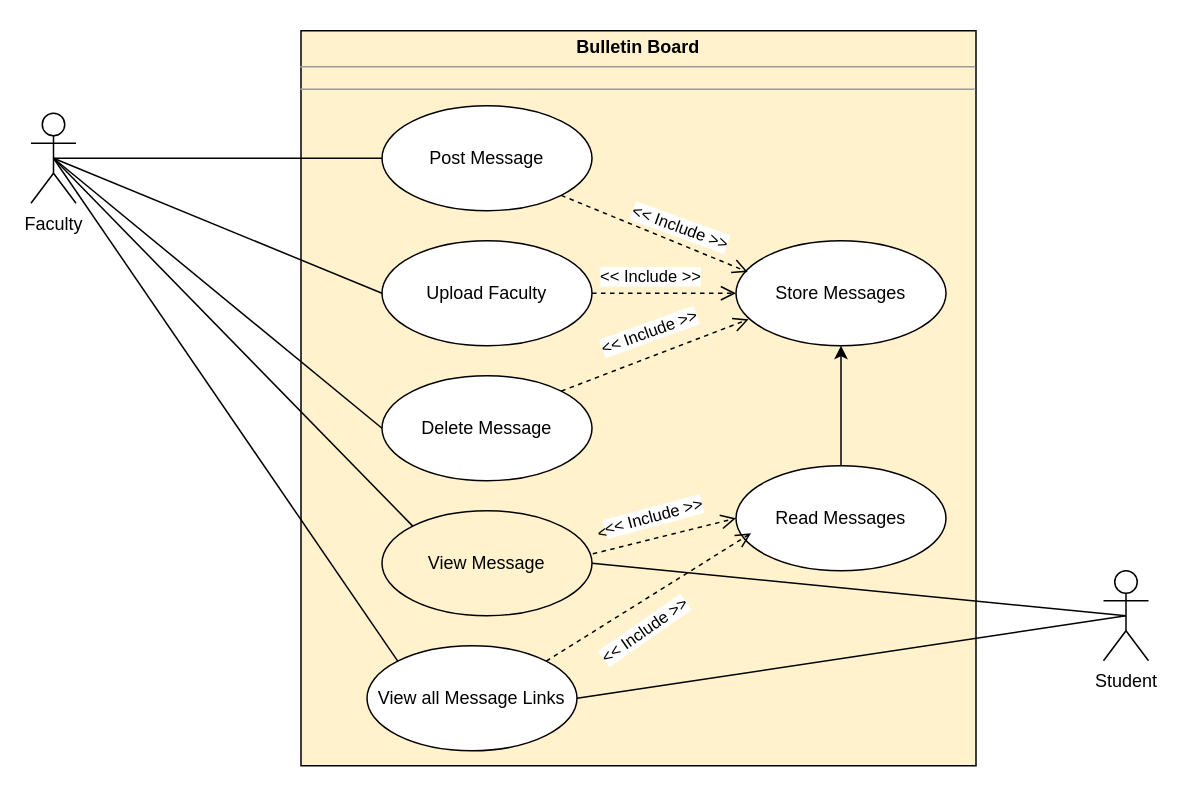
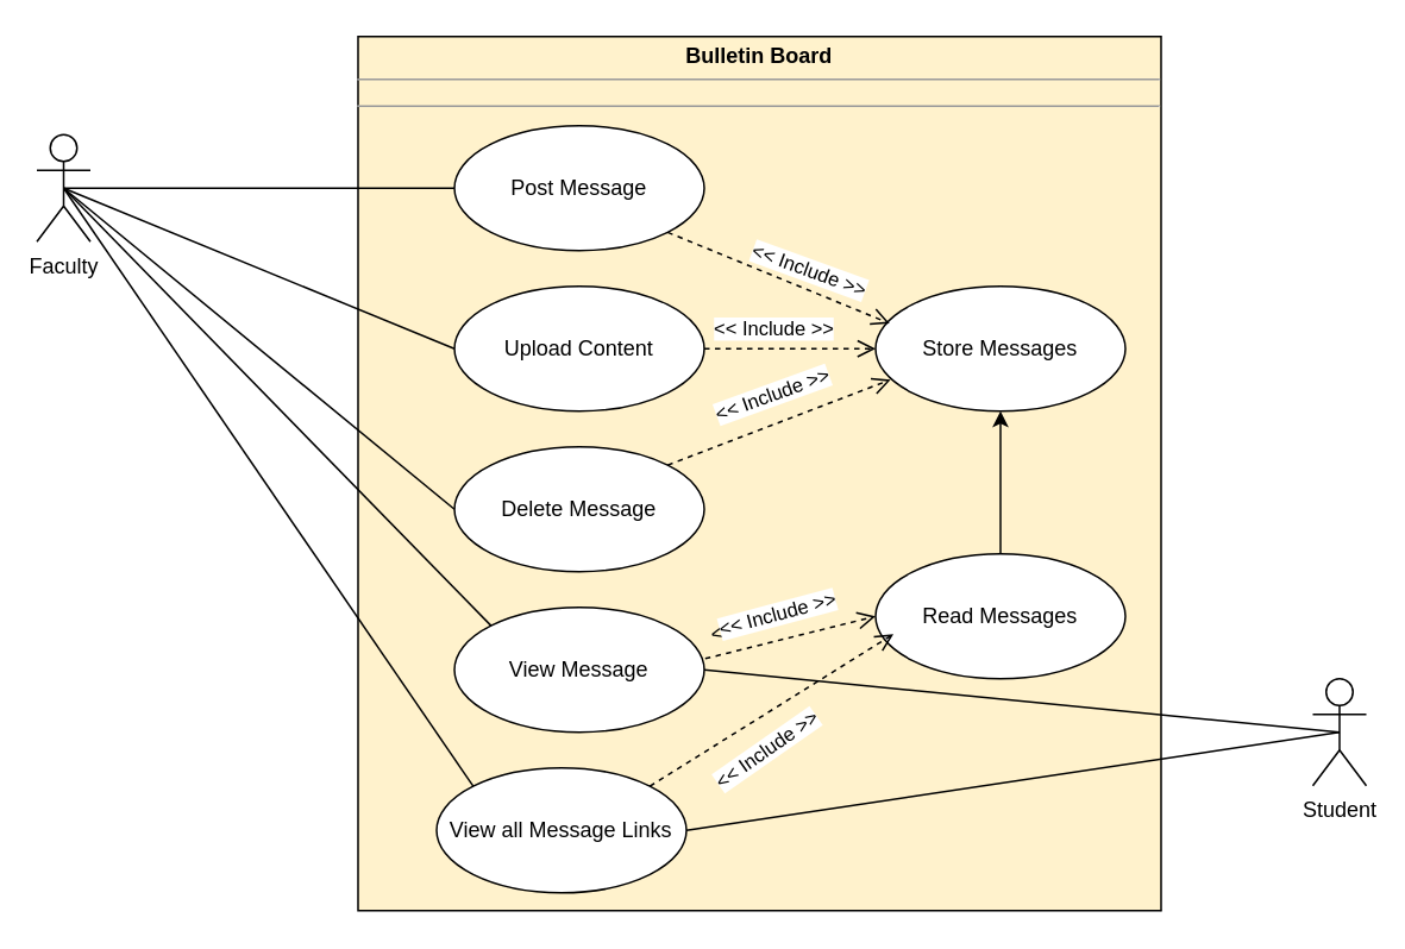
  <mxCell id="0" />
  <mxCell id="1" parent="0" />
  <mxCell id="2" style="edgeStyle=none;html=1;exitX=1;exitY=1;exitDx=0;exitDy=0;" parent="1" source="3" edge="1"><mxGeometry relative="1" as="geometry"><mxPoint x="430.333" y="270.167" as="targetPoint" /></mxGeometry></mxCell>
  <mxCell id="3" value="&lt;p style=&quot;margin:0px;margin-top:4px;text-align:center;&quot;&gt;&lt;b&gt;Bulletin Board&lt;/b&gt;&lt;/p&gt;&lt;hr size=&quot;1&quot;&gt;&lt;div style=&quot;height:2px;&quot;&gt;&lt;/div&gt;&lt;hr size=&quot;1&quot;&gt;&lt;div style=&quot;height:2px;&quot;&gt;&lt;/div&gt;" style="verticalAlign=top;align=left;overflow=fill;fontSize=12;fontFamily=Helvetica;html=1;fillColor=#fff2cc;" parent="1" vertex="1"><mxGeometry x="200" y="20" width="450" height="490" as="geometry" /></mxCell>
  <mxCell id="4" value="" style="html=1;entryX=0;entryY=0.5;entryDx=0;entryDy=0;movable=1;resizable=1;rotatable=1;deletable=1;editable=1;connectable=1;endArrow=none;endFill=0;exitX=0.5;exitY=0.5;exitDx=0;exitDy=0;exitPerimeter=0;" parent="1" source="5" target="6" edge="1"><mxGeometry relative="1" as="geometry" /></mxCell>
  <mxCell id="5" value="Faculty" style="shape=umlActor;verticalLabelPosition=bottom;verticalAlign=top;html=1;" parent="1" vertex="1"><mxGeometry x="20" y="75" width="30" height="60" as="geometry" /></mxCell>
  <mxCell id="6" value="Post Message" style="ellipse;whiteSpace=wrap;html=1;" parent="1" vertex="1"><mxGeometry x="254" y="70" width="140" height="70" as="geometry" /></mxCell>
- <mxCell id="7" value="View Message" style="ellipse;whiteSpace=wrap;html=1;fillColor=#fff2cc;" parent="1" vertex="1"><mxGeometry x="254" y="340" width="140" height="70" as="geometry" /></mxCell>
+ <mxCell id="7" value="View Message" style="ellipse;whiteSpace=wrap;html=1;" parent="1" vertex="1"><mxGeometry x="254" y="340" width="140" height="70" as="geometry" /></mxCell>
  <mxCell id="8" value="Student" style="shape=umlActor;verticalLabelPosition=bottom;verticalAlign=top;html=1;" parent="1" vertex="1"><mxGeometry x="735" y="380" width="30" height="60" as="geometry" /></mxCell>
  <mxCell id="9" value="View all Message Links" style="ellipse;whiteSpace=wrap;html=1;" parent="1" vertex="1"><mxGeometry x="244" y="430" width="140" height="70" as="geometry" /></mxCell>
  <mxCell id="10" value="" style="html=1;movable=1;resizable=1;rotatable=1;deletable=1;editable=1;connectable=1;endArrow=none;endFill=0;exitX=0.5;exitY=0.5;exitDx=0;exitDy=0;exitPerimeter=0;entryX=1;entryY=0.5;entryDx=0;entryDy=0;" parent="1" source="8" target="7" edge="1"><mxGeometry relative="1" as="geometry"><mxPoint x="50" y="200" as="sourcePoint" /><mxPoint x="190" y="215" as="targetPoint" /></mxGeometry></mxCell>
  <mxCell id="11" value="" style="html=1;movable=1;resizable=1;rotatable=1;deletable=1;editable=1;connectable=1;endArrow=none;endFill=0;entryX=0;entryY=0;entryDx=0;entryDy=0;exitX=0.5;exitY=0.5;exitDx=0;exitDy=0;exitPerimeter=0;" parent="1" source="5" target="7" edge="1"><mxGeometry relative="1" as="geometry"><mxPoint x="50" y="100" as="sourcePoint" /><mxPoint x="200" y="125" as="targetPoint" /></mxGeometry></mxCell>
  <mxCell id="12" value="" style="html=1;movable=1;resizable=1;rotatable=1;deletable=1;editable=1;connectable=1;endArrow=none;endFill=0;entryX=0;entryY=0;entryDx=0;entryDy=0;exitX=0.5;exitY=0.5;exitDx=0;exitDy=0;exitPerimeter=0;" parent="1" source="5" target="9" edge="1"><mxGeometry relative="1" as="geometry"><mxPoint x="40" y="90" as="sourcePoint" /><mxPoint x="220.503" y="200.251" as="targetPoint" /></mxGeometry></mxCell>
  <mxCell id="13" value="" style="html=1;movable=1;resizable=1;rotatable=1;deletable=1;editable=1;connectable=1;endArrow=none;endFill=0;exitX=0.5;exitY=0.5;exitDx=0;exitDy=0;exitPerimeter=0;entryX=1;entryY=0.5;entryDx=0;entryDy=0;" parent="1" source="8" target="9" edge="1"><mxGeometry relative="1" as="geometry"><mxPoint x="45" y="210" as="sourcePoint" /><mxPoint x="200" y="225" as="targetPoint" /></mxGeometry></mxCell>
  <mxCell id="14" value="Delete Message" style="ellipse;whiteSpace=wrap;html=1;" parent="1" vertex="1"><mxGeometry x="254" y="250" width="140" height="70" as="geometry" /></mxCell>
- <mxCell id="15" value="Upload Faculty" style="ellipse;whiteSpace=wrap;html=1;" parent="1" vertex="1"><mxGeometry x="254" y="160" width="140" height="70" as="geometry" /></mxCell>
+ <mxCell id="15" value="Upload Content" style="ellipse;whiteSpace=wrap;html=1;" parent="1" vertex="1"><mxGeometry x="254" y="160" width="140" height="70" as="geometry" /></mxCell>
  <mxCell id="16" value="" style="html=1;entryX=0;entryY=0.5;entryDx=0;entryDy=0;movable=1;resizable=1;rotatable=1;deletable=1;editable=1;connectable=1;endArrow=none;endFill=0;exitX=0.5;exitY=0.5;exitDx=0;exitDy=0;exitPerimeter=0;" parent="1" source="5" target="14" edge="1"><mxGeometry relative="1" as="geometry"><mxPoint x="-10" y="90" as="sourcePoint" /><mxPoint x="250" y="115" as="targetPoint" /></mxGeometry></mxCell>
  <mxCell id="17" value="" style="html=1;entryX=0;entryY=0.5;entryDx=0;entryDy=0;movable=1;resizable=1;rotatable=1;deletable=1;editable=1;connectable=1;endArrow=none;endFill=0;exitX=0.5;exitY=0.5;exitDx=0;exitDy=0;exitPerimeter=0;" parent="1" source="5" target="15" edge="1"><mxGeometry relative="1" as="geometry"><mxPoint x="45" y="100" as="sourcePoint" /><mxPoint x="250" y="115" as="targetPoint" /></mxGeometry></mxCell>
  <mxCell id="18" value="Store Messages" style="ellipse;whiteSpace=wrap;html=1;" parent="1" vertex="1"><mxGeometry x="490" y="160" width="140" height="70" as="geometry" /></mxCell>
  <mxCell id="19" value="&amp;lt;&amp;lt; include &amp;gt;&amp;gt;" style="text;html=1;align=center;rotation=-15;" parent="1" vertex="1"><mxGeometry x="340" y="332.5" width="184" height="25" as="geometry" /></mxCell>
  <mxCell id="20" value="" style="edgeStyle=none;html=1;" parent="1" source="21" target="18" edge="1"><mxGeometry relative="1" as="geometry" /></mxCell>
  <mxCell id="21" value="Read Messages" style="ellipse;whiteSpace=wrap;html=1;" parent="1" vertex="1"><mxGeometry x="490" y="310" width="140" height="70" as="geometry" /></mxCell>
  <mxCell id="22" value="" style="endArrow=open;startArrow=none;endFill=0;startFill=0;endSize=8;html=1;verticalAlign=bottom;dashed=1;labelBackgroundColor=none;exitX=1;exitY=1;exitDx=0;exitDy=0;entryX=0.056;entryY=0.297;entryDx=0;entryDy=0;entryPerimeter=0;" edge="1" parent="1" source="6" target="18"><mxGeometry x="0.048" y="8" width="160" relative="1" as="geometry"><mxPoint x="310" y="390" as="sourcePoint" /><mxPoint x="470" y="390" as="targetPoint" /><mxPoint as="offset" /></mxGeometry></mxCell>
  <mxCell id="23" value="&amp;lt;&amp;lt; Include &amp;gt;&amp;gt;" style="edgeLabel;html=1;align=center;verticalAlign=middle;resizable=0;points=[];rotation=20;" vertex="1" connectable="0" parent="22"><mxGeometry x="0.259" y="1" relative="1" as="geometry"><mxPoint y="-11" as="offset" /></mxGeometry></mxCell>
  <mxCell id="24" value="" style="endArrow=open;startArrow=none;endFill=0;startFill=0;endSize=8;html=1;verticalAlign=bottom;dashed=1;labelBackgroundColor=none;exitX=1;exitY=0.5;exitDx=0;exitDy=0;" edge="1" parent="1" source="15"><mxGeometry x="0.048" y="8" width="160" relative="1" as="geometry"><mxPoint x="383.595" y="139.7" as="sourcePoint" /><mxPoint x="490" y="195" as="targetPoint" /><mxPoint as="offset" /></mxGeometry></mxCell>
  <mxCell id="25" value="&amp;lt;&amp;lt; Include &amp;gt;&amp;gt;" style="edgeLabel;html=1;align=center;verticalAlign=middle;resizable=0;points=[];rotation=0;" vertex="1" connectable="0" parent="24"><mxGeometry x="0.259" y="1" relative="1" as="geometry"><mxPoint x="-22" y="-11" as="offset" /></mxGeometry></mxCell>
  <mxCell id="26" value="" style="endArrow=open;startArrow=none;endFill=0;startFill=0;endSize=8;html=1;verticalAlign=bottom;dashed=1;labelBackgroundColor=none;exitX=1;exitY=0;exitDx=0;exitDy=0;entryX=0.06;entryY=0.748;entryDx=0;entryDy=0;entryPerimeter=0;" edge="1" parent="1" source="14" target="18"><mxGeometry x="0.048" y="8" width="160" relative="1" as="geometry"><mxPoint x="404" y="205" as="sourcePoint" /><mxPoint x="500" y="205" as="targetPoint" /><mxPoint as="offset" /></mxGeometry></mxCell>
  <mxCell id="27" value="&amp;lt;&amp;lt; Include &amp;gt;&amp;gt;" style="edgeLabel;html=1;align=center;verticalAlign=middle;resizable=0;points=[];rotation=-20;" vertex="1" connectable="0" parent="26"><mxGeometry x="0.259" y="1" relative="1" as="geometry"><mxPoint x="-20" y="-9" as="offset" /></mxGeometry></mxCell>
  <mxCell id="28" value="" style="endArrow=open;startArrow=none;endFill=0;startFill=0;endSize=8;html=1;verticalAlign=bottom;dashed=1;labelBackgroundColor=none;entryX=0;entryY=0.5;entryDx=0;entryDy=0;exitX=0.27;exitY=1.029;exitDx=0;exitDy=0;exitPerimeter=0;" edge="1" parent="1" source="19" target="21"><mxGeometry x="0.048" y="8" width="160" relative="1" as="geometry"><mxPoint x="390" y="370" as="sourcePoint" /><mxPoint x="508.4" y="222.36" as="targetPoint" /><mxPoint as="offset" /></mxGeometry></mxCell>
  <mxCell id="29" value="&amp;lt;&amp;lt; Include &amp;gt;&amp;gt;" style="edgeLabel;html=1;align=center;verticalAlign=middle;resizable=0;points=[];rotation=-15;" vertex="1" connectable="0" parent="28"><mxGeometry x="0.259" y="1" relative="1" as="geometry"><mxPoint x="-20" y="-9" as="offset" /></mxGeometry></mxCell>
  <mxCell id="30" value="" style="endArrow=open;startArrow=none;endFill=0;startFill=0;endSize=8;html=1;verticalAlign=bottom;dashed=1;labelBackgroundColor=none;entryX=0;entryY=0.5;entryDx=0;entryDy=0;exitX=1;exitY=0;exitDx=0;exitDy=0;" edge="1" parent="1" source="9"><mxGeometry x="0.048" y="8" width="160" relative="1" as="geometry"><mxPoint x="404.545" y="378.728" as="sourcePoint" /><mxPoint x="500" y="355" as="targetPoint" /><mxPoint as="offset" /></mxGeometry></mxCell>
  <mxCell id="31" value="&amp;lt;&amp;lt; Include &amp;gt;&amp;gt;" style="edgeLabel;html=1;align=center;verticalAlign=middle;resizable=0;points=[];rotation=-35;" vertex="1" connectable="0" parent="30"><mxGeometry x="0.259" y="1" relative="1" as="geometry"><mxPoint x="-20" y="34" as="offset" /></mxGeometry></mxCell>
